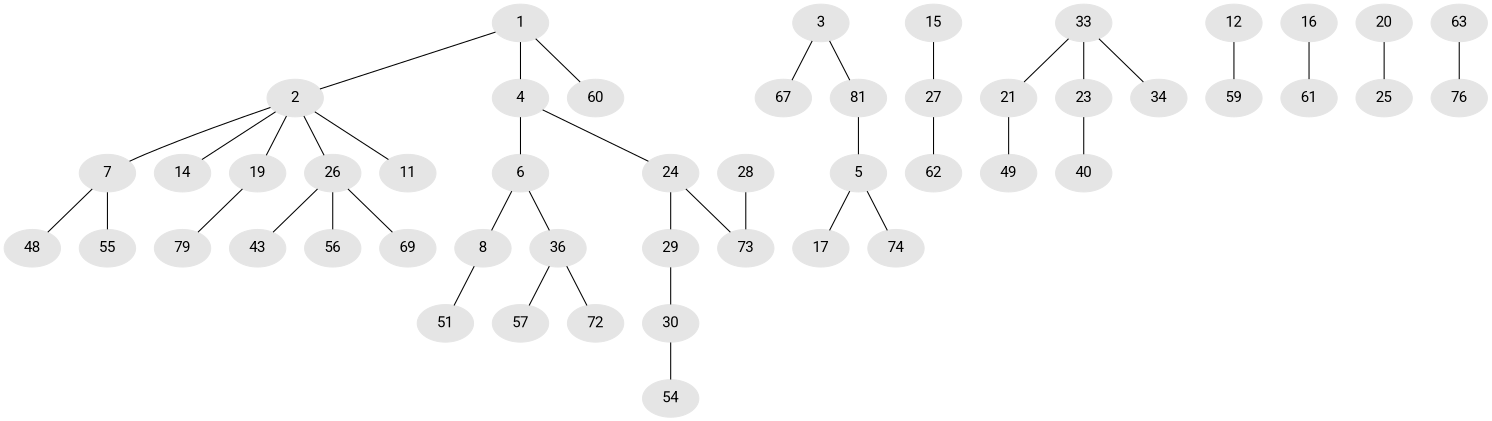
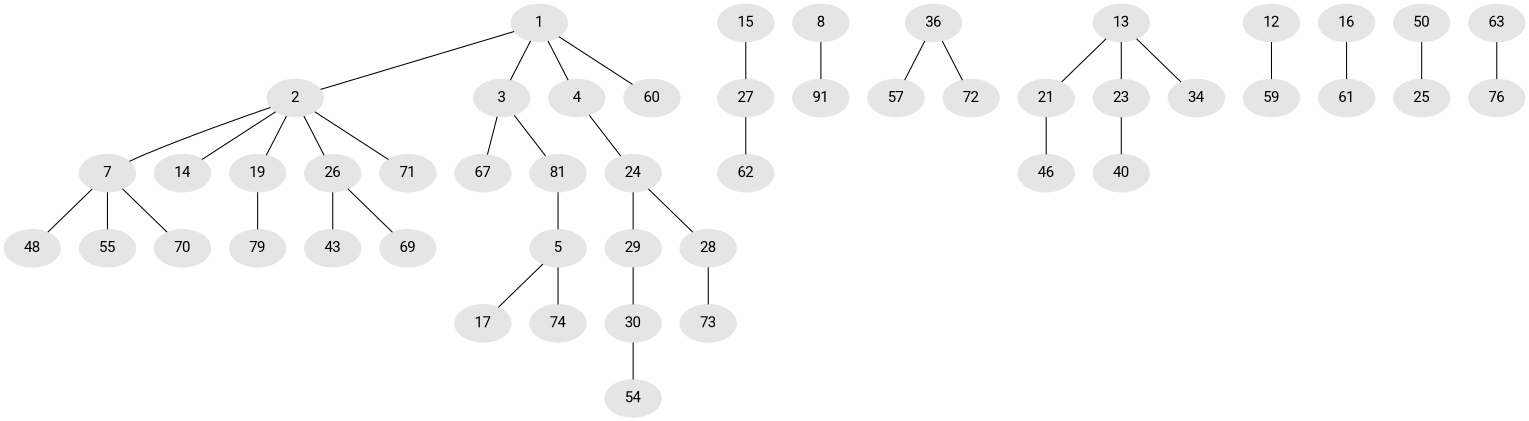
  graph {
    fontname=Roboto
    node [color=gray90 fontname=Roboto style=filled]
    edge [fontname=Roboto]
    1 [super="+11"]
    2 [super="+18"]
    3 [super="+9"]
    4
    60
    7 [super="+10"]
    14
    19 [super="+68"]
    26 [super="+77"]
-   71 [label=11]
+   71
    67
    81
-   6 [super="+48"]
    24 [super="+47"]
    15 [super="+22"]
    27 [super="+38"]
    29 [super="+54"]
    30 [super="+39"]
    n19 [label=48]
    55 [super="+64"]
+   70
    79
    43
-   56
    69 [super="+80"]
    5 [super="+31"]
    17 [super="+37"]
    74 [super="+82"]
    8 [super="+41"]
    36 [super="+42"]
    28 [super="+33"]
-   51
+   51 [label=91]
    57 [super="+76"]
    72
-   13 [super="+58" label=33]
+   13 [super="+58"]
    21 [super="+44"]
    23
    34
    12 [super="+32"]
    59
    61 [super="+65"]
    16
-   46 [label=49]
+   46
    40 [super="+52"]
-   20 [super="+53"]
+   20 [super="+53" label=50]
    25 [super="+35"]
    62 [super="+78"]
    n48 [label=76]
    63
    73
    n51 [label=54]
    1 -- 2
+   1 -- 3
    1 -- 4
    1 -- 60
    2 -- 7
    2 -- 14
    2 -- 19
    2 -- 26
    2 -- 71
    3 -- 67
    3 -- 81
-   4 -- 6
    4 -- 24
    7 -- n19
    7 -- 55
+   7 -- 70
    19 -- 79
    26 -- 43
-   26 -- 56
    26 -- 69
    81 -- 5
-   6 -- 8
-   6 -- 36
    24 -- 29
-   24 -- 73
+   24 -- 28
    15 -- 27
    27 -- 62
    29 -- 30
    30 -- n51
    5 -- 17
    5 -- 74
    8 -- 51
    36 -- 57
    36 -- 72
    28 -- 73
    13 -- 21
    13 -- 23
    13 -- 34
    21 -- 46
    23 -- 40
    12 -- 59
    16 -- 61
    20 -- 25
    63 -- n48
  }
